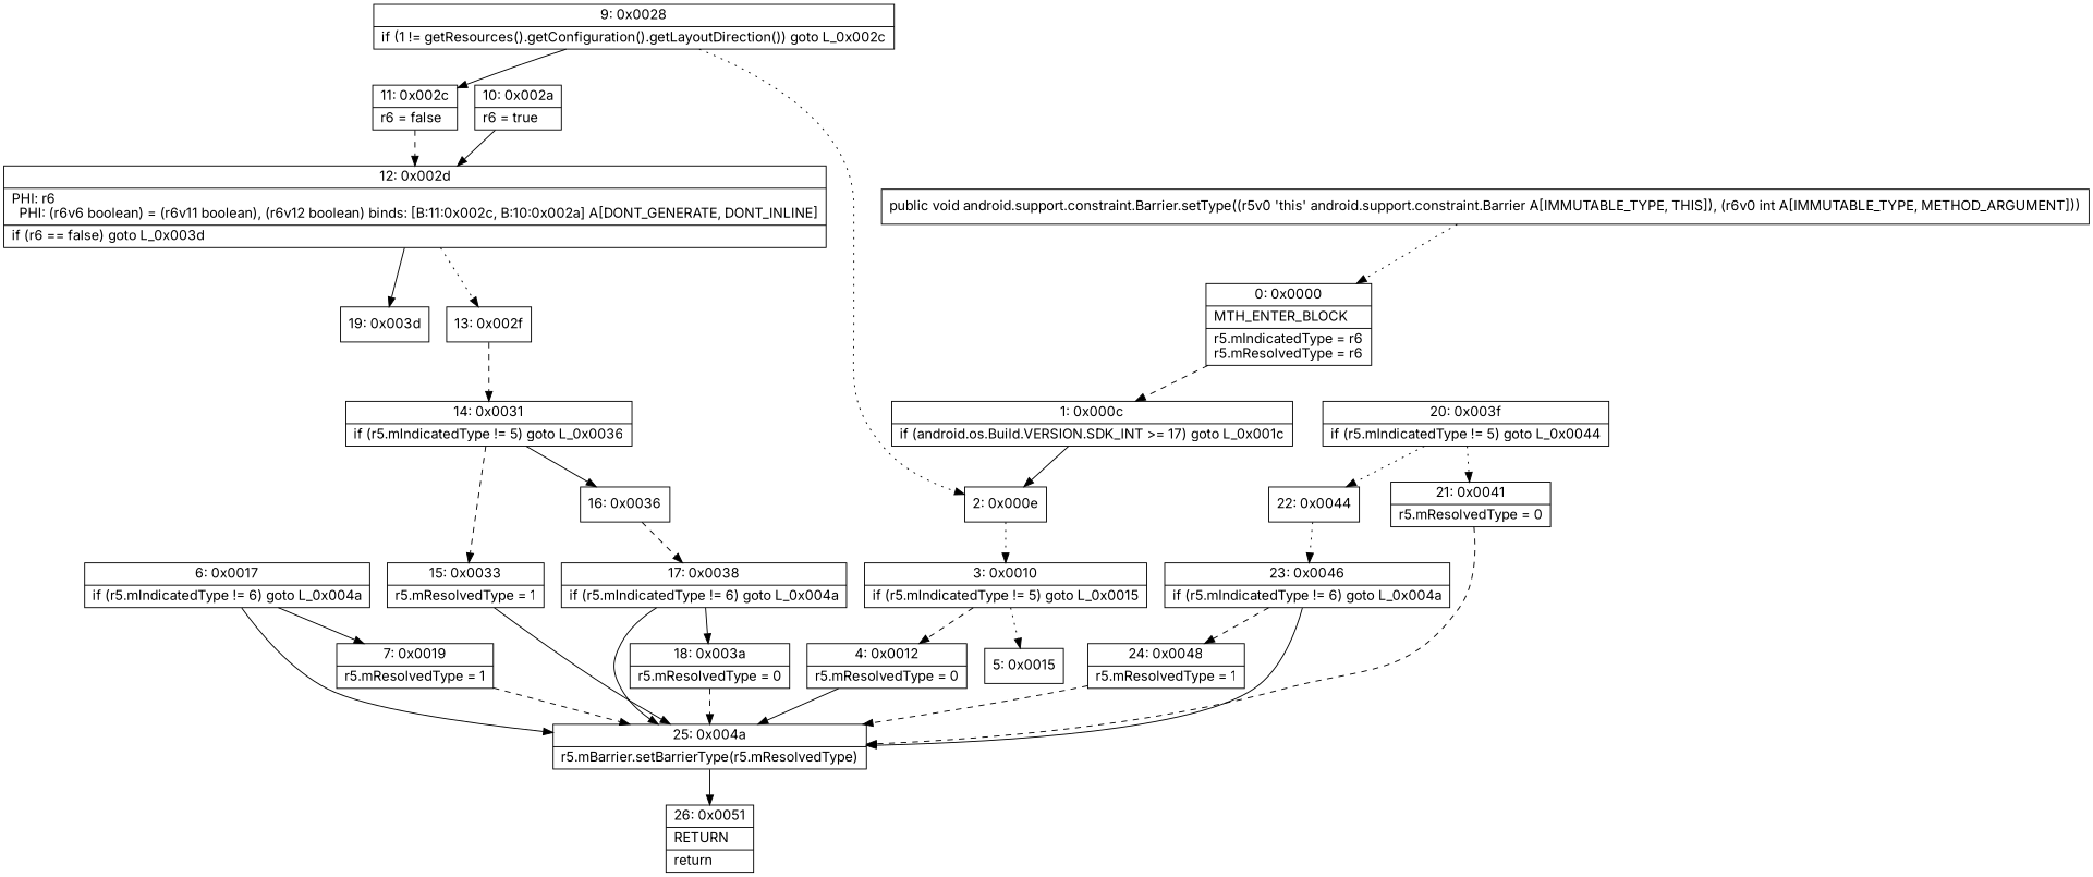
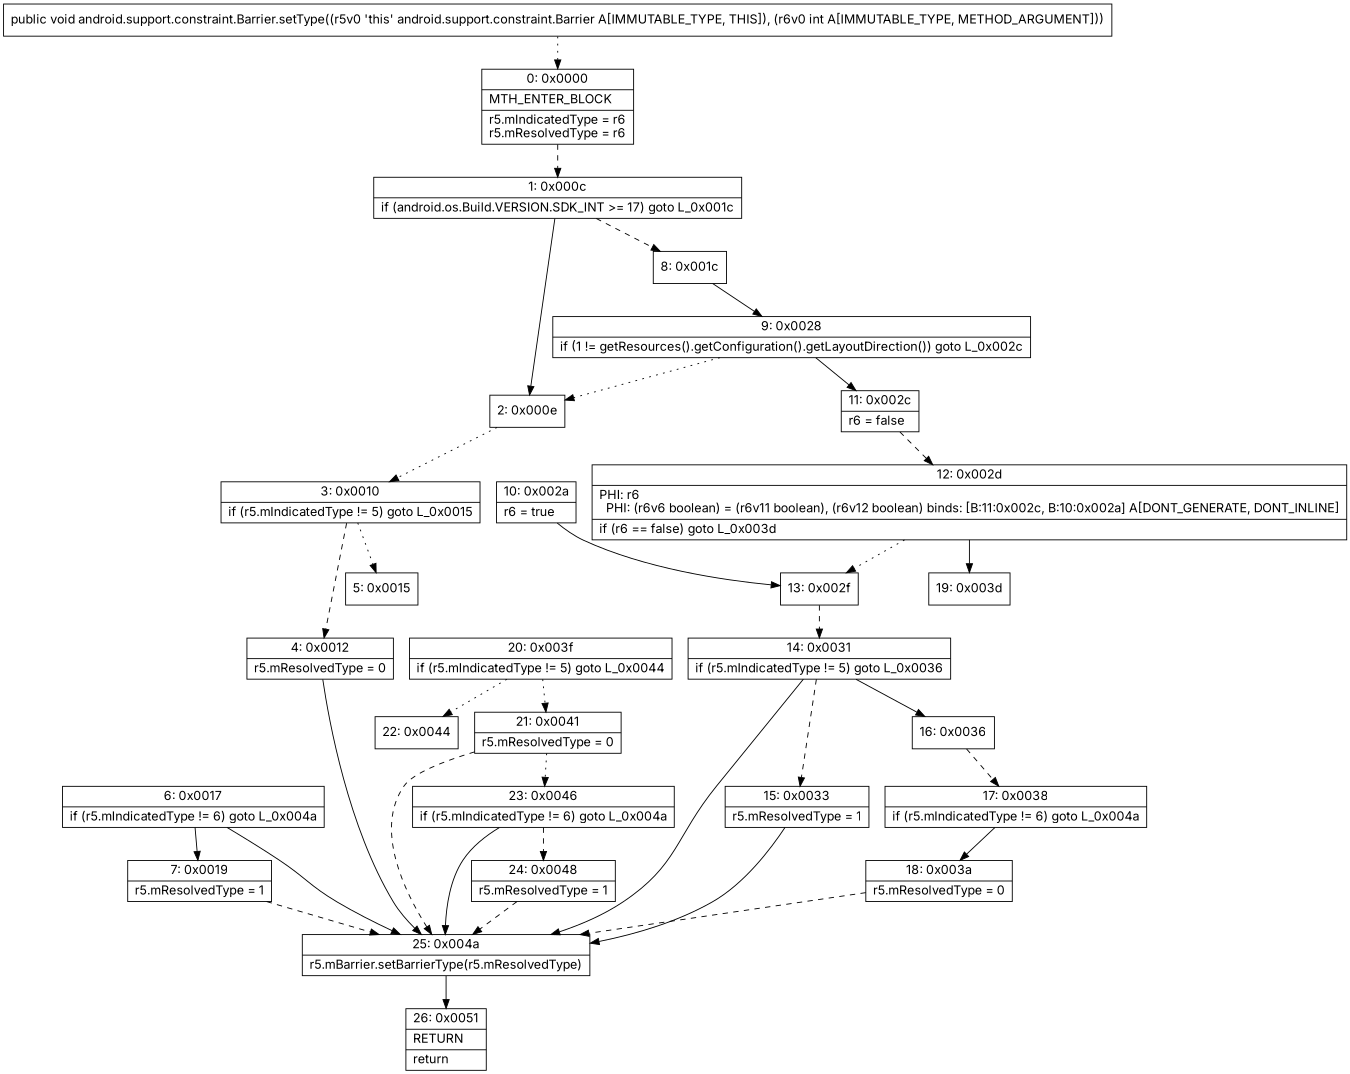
  digraph {
    fontname=Inter
    node [fontname=Inter shape=record]
    edge [fontname=Inter style=solid]
    n1 [label="{0\:\ 0x0000|MTH_ENTER_BLOCK\l|r5.mIndicatedType = r6\lr5.mResolvedType = r6\l}"]
    n2 [label="{1\:\ 0x000c|if (android.os.Build.VERSION.SDK_INT \>= 17) goto L_0x001c\l}"]
    n3 [label="{2\:\ 0x000e}"]
+   n4 [label="{8\:\ 0x001c}"]
    n5 [label="{3\:\ 0x0010|if (r5.mIndicatedType != 5) goto L_0x0015\l}"]
    n6 [label="{9\:\ 0x0028|if (1 != getResources().getConfiguration().getLayoutDirection()) goto L_0x002c\l}"]
    n7 [label="{4\:\ 0x0012|r5.mResolvedType = 0\l}"]
    n8 [label="{5\:\ 0x0015}"]
    n9 [label="{25\:\ 0x004a|r5.mBarrier.setBarrierType(r5.mResolvedType)\l}"]
    n10 [label="{26\:\ 0x0051|RETURN\l|return\l}"]
    n11 [label="{6\:\ 0x0017|if (r5.mIndicatedType != 6) goto L_0x004a\l}"]
    n12 [label="{7\:\ 0x0019|r5.mResolvedType = 1\l}"]
    n13 [label="{11\:\ 0x002c|r6 = false\l}"]
    n14 [label="{10\:\ 0x002a|r6 = true\l}"]
    n15 [label="{12\:\ 0x002d|PHI: r6 \l  PHI: (r6v6 boolean) = (r6v11 boolean), (r6v12 boolean) binds: [B:11:0x002c, B:10:0x002a] A[DONT_GENERATE, DONT_INLINE]\l|if (r6 == false) goto L_0x003d\l}"]
    n16 [label="{13\:\ 0x002f}"]
    n17 [label="{19\:\ 0x003d}"]
    n18 [label="{14\:\ 0x0031|if (r5.mIndicatedType != 5) goto L_0x0036\l}"]
    n19 [label="{15\:\ 0x0033|r5.mResolvedType = 1\l}"]
    n20 [label="{16\:\ 0x0036}"]
    n21 [label="{17\:\ 0x0038|if (r5.mIndicatedType != 6) goto L_0x004a\l}"]
    n22 [label="{18\:\ 0x003a|r5.mResolvedType = 0\l}"]
    n23 [label="{20\:\ 0x003f|if (r5.mIndicatedType != 5) goto L_0x0044\l}"]
    n24 [label="{21\:\ 0x0041|r5.mResolvedType = 0\l}"]
    n25 [label="{22\:\ 0x0044}"]
    n26 [label="{23\:\ 0x0046|if (r5.mIndicatedType != 6) goto L_0x004a\l}"]
    n27 [label="{24\:\ 0x0048|r5.mResolvedType = 1\l}"]
    n28 [label="{public void android.support.constraint.Barrier.setType((r5v0 'this' android.support.constraint.Barrier A[IMMUTABLE_TYPE, THIS]), (r6v0 int A[IMMUTABLE_TYPE, METHOD_ARGUMENT])) }"]
    n1 -> n2 [style=dashed]
    n2 -> n3
+   n2 -> n4 [style=dashed]
    n3 -> n5 [style=dotted]
+   n4 -> n6
    n5 -> n7 [style=dashed]
    n5 -> n8 [style=dotted]
    n6 -> n3 [style=dotted]
    n6 -> n13
    n7 -> n9
    n9 -> n10
    n11 -> n9
    n11 -> n12
    n12 -> n9 [style=dashed]
    n13 -> n15 [style=dashed]
-   n14 -> n15
+   n14 -> n16
    n15 -> n16 [style=dotted]
    n15 -> n17
    n16 -> n18 [style=dashed]
    n18 -> n19 [style=dashed]
    n18 -> n20
    n19 -> n9
    n20 -> n21 [style=dashed]
-   n21 -> n9
+   n18 -> n9
    n21 -> n22
    n22 -> n9 [style=dashed]
    n23 -> n24 [style=dotted]
    n23 -> n25 [style=dotted]
    n24 -> n9 [style=dashed]
-   n25 -> n26 [style=dotted]
+   n24 -> n26 [style=dotted]
    n26 -> n9
    n26 -> n27 [style=dashed]
    n27 -> n9 [style=dashed]
    n28 -> n1 [style=dotted]
  }
